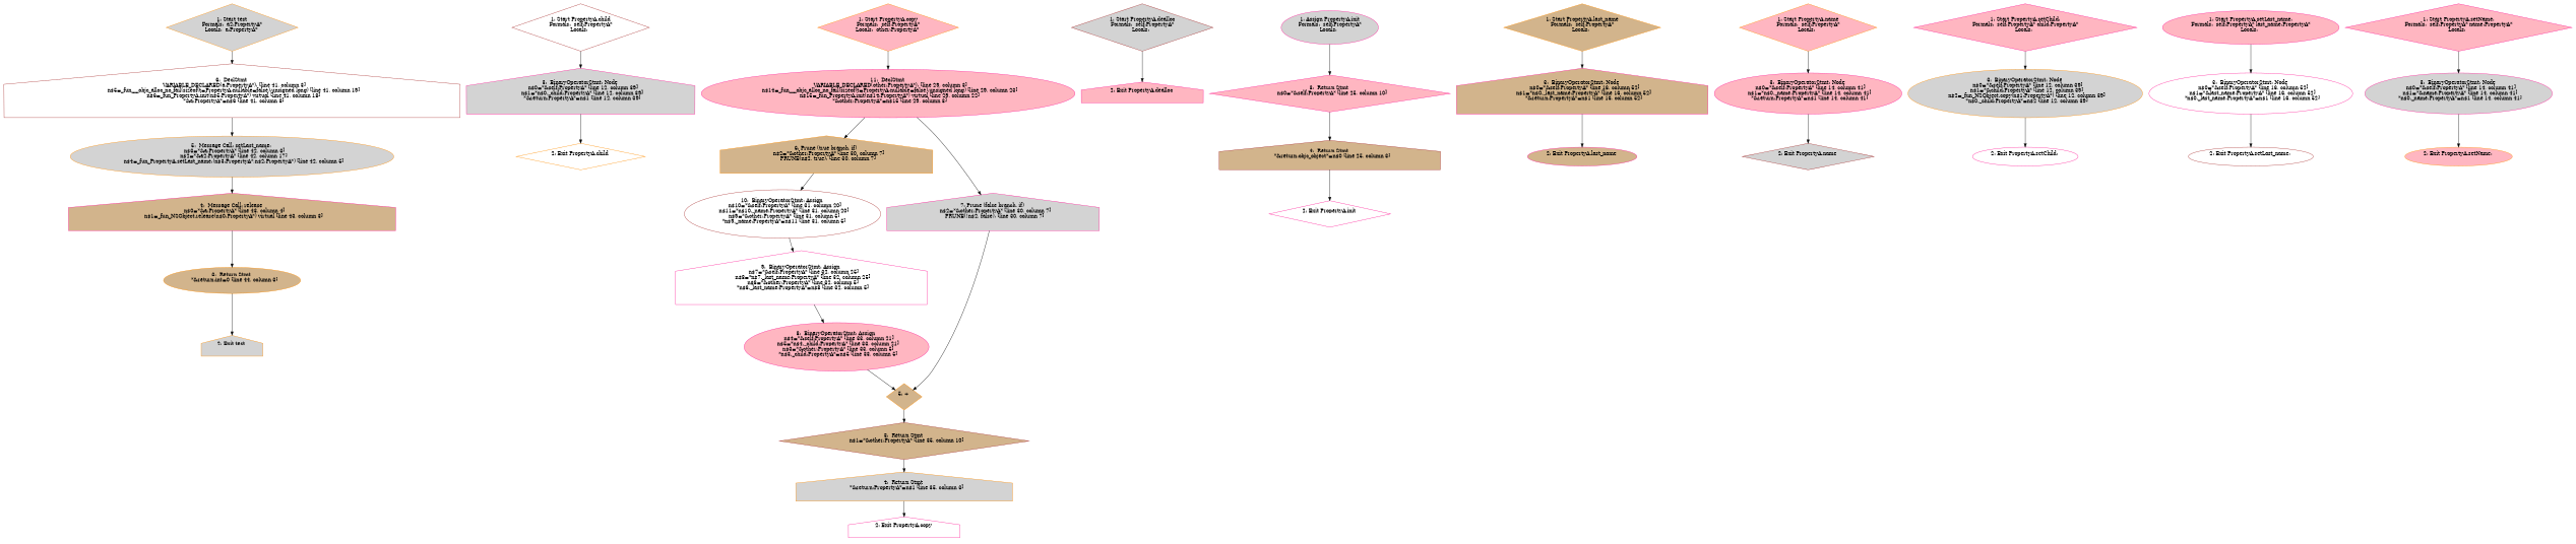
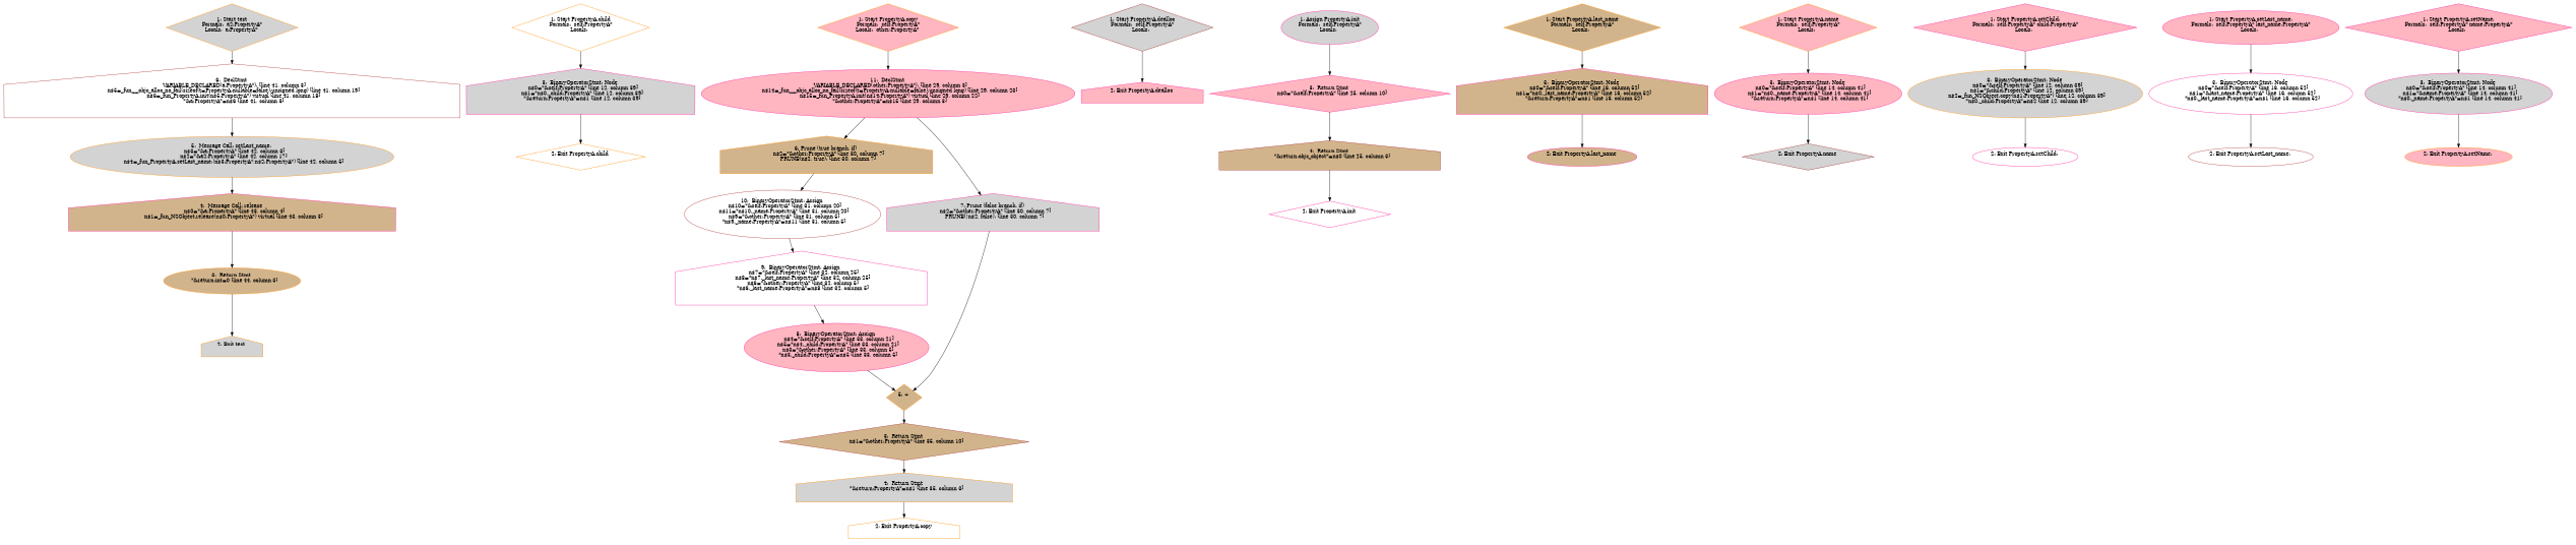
  digraph {
    node [color=deeppink fillcolor=lightgrey shape=ellipse style=filled]
    n1 [color=darkorange label="1: Start test\nFormals:  a2:PropertyA*\nLocals:  a:PropertyA* \n  " shape=diamond]
    n2 [color=brown fillcolor=white label="6:  DeclStmt \n   VARIABLE_DECLARED(a:PropertyA*); [line 41, column 3]\n  n$5=_fun___objc_alloc_no_fail(sizeof(t=PropertyA;nullable=false):unsigned long) [line 41, column 19]\n  n$6=_fun_PropertyA.init(n$5:PropertyA*) virtual [line 41, column 18]\n  *&a:PropertyA*=n$6 [line 41, column 3]\n " shape=house]
    n3 [color=darkorange label="5:  Message Call: setLast_name: \n   n$3=*&a:PropertyA* [line 42, column 3]\n  n$2=*&a2:PropertyA* [line 42, column 17]\n  n$4=_fun_PropertyA.setLast_name:(n$3:PropertyA*,n$2:PropertyA*) [line 42, column 5]\n "]
    n4 [fillcolor=tan label="4:  Message Call: release \n   n$0=*&a:PropertyA* [line 43, column 4]\n  n$1=_fun_NSObject.release(n$0:PropertyA*) virtual [line 43, column 3]\n " shape=house]
    n5 [color=darkorange label="2: Exit test \n  " shape=house]
    n6 [color=darkorange fillcolor=tan label="3:  Return Stmt \n   *&return:int=0 [line 44, column 3]\n "]
-   n7 [color=brown fillcolor=white label="1: Start PropertyA.child\nFormals:  self:PropertyA*\nLocals:  \n  " shape=diamond]
+   n7 [color=darkorange fillcolor=white label="1: Start PropertyA.child\nFormals:  self:PropertyA*\nLocals:  \n  " shape=diamond]
    n8 [label="3:  BinaryOperatorStmt: Node \n   n$0=*&self:PropertyA* [line 12, column 39]\n  n$1=*n$0._child:PropertyA* [line 12, column 39]\n  *&return:PropertyA*=n$1 [line 12, column 39]\n " shape=house]
    n9 [color=darkorange fillcolor=white label="2: Exit PropertyA.child \n  " shape=diamond]
    n10 [color=darkorange fillcolor=lightpink label="1: Start PropertyA.copy\nFormals:  self:PropertyA*\nLocals:  other:PropertyA* \n  " shape=diamond]
    n11 [fillcolor=lightpink label="11:  DeclStmt \n   VARIABLE_DECLARED(other:PropertyA*); [line 29, column 3]\n  n$14=_fun___objc_alloc_no_fail(sizeof(t=PropertyA;nullable=false):unsigned long) [line 29, column 23]\n  n$15=_fun_PropertyA.init(n$14:PropertyA*) virtual [line 29, column 22]\n  *&other:PropertyA*=n$15 [line 29, column 3]\n "]
    n12 [color=darkorange fillcolor=tan label="6: Prune (true branch, if) \n   n$2=*&other:PropertyA* [line 30, column 7]\n  PRUNE(n$2, true); [line 30, column 7]\n " shape=house]
    n13 [label="7: Prune (false branch, if) \n   n$2=*&other:PropertyA* [line 30, column 7]\n  PRUNE(!n$2, false); [line 30, column 7]\n " shape=house]
    n14 [color=brown fillcolor=white label="10:  BinaryOperatorStmt: Assign \n   n$10=*&self:PropertyA* [line 31, column 20]\n  n$11=*n$10._name:PropertyA* [line 31, column 20]\n  n$9=*&other:PropertyA* [line 31, column 5]\n  *n$9._name:PropertyA*=n$11 [line 31, column 5]\n "]
    n15 [color=darkorange fillcolor=tan label="5: + \n  " shape=diamond]
-   n16 [fillcolor=white label="2: Exit PropertyA.copy \n  " shape=house]
+   n16 [color=darkorange fillcolor=white label="2: Exit PropertyA.copy \n  " shape=house]
    n17 [color=brown fillcolor=tan label="3:  Return Stmt \n   n$1=*&other:PropertyA* [line 35, column 10]\n " shape=diamond]
    n18 [color=darkorange label="4:  Return Stmt \n   *&return:PropertyA*=n$1 [line 35, column 3]\n " shape=house]
    n19 [fillcolor=white label="9:  BinaryOperatorStmt: Assign \n   n$7=*&self:PropertyA* [line 32, column 25]\n  n$8=*n$7._last_name:PropertyA* [line 32, column 25]\n  n$6=*&other:PropertyA* [line 32, column 5]\n  *n$6._last_name:PropertyA*=n$8 [line 32, column 5]\n " shape=house]
    n20 [fillcolor=lightpink label="8:  BinaryOperatorStmt: Assign \n   n$4=*&self:PropertyA* [line 33, column 21]\n  n$5=*n$4._child:PropertyA* [line 33, column 21]\n  n$3=*&other:PropertyA* [line 33, column 5]\n  *n$3._child:PropertyA*=n$5 [line 33, column 5]\n "]
    n21 [color=brown label="1: Start PropertyA.dealloc\nFormals:  self:PropertyA*\nLocals:  \n  " shape=diamond]
    n22 [fillcolor=lightpink label="2: Exit PropertyA.dealloc \n  " shape=house]
    n23 [label="1: Assign PropertyA.init\nFormals:  self:PropertyA*\nLocals:  \n  "]
    n24 [fillcolor=lightpink label="3:  Return Stmt \n   n$0=*&self:PropertyA* [line 25, column 10]\n " shape=diamond]
    n25 [color=brown fillcolor=tan label="4:  Return Stmt \n   *&return:objc_object*=n$0 [line 25, column 3]\n " shape=house]
    n26 [fillcolor=white label="2: Exit PropertyA.init \n  " shape=diamond]
    n27 [color=darkorange fillcolor=tan label="1: Start PropertyA.last_name\nFormals:  self:PropertyA*\nLocals:  \n  " shape=diamond]
    n28 [fillcolor=tan label="3:  BinaryOperatorStmt: Node \n   n$0=*&self:PropertyA* [line 16, column 52]\n  n$1=*n$0._last_name:PropertyA* [line 16, column 52]\n  *&return:PropertyA*=n$1 [line 16, column 52]\n " shape=house]
    n29 [fillcolor=tan label="2: Exit PropertyA.last_name \n  "]
    n30 [color=darkorange fillcolor=lightpink label="1: Start PropertyA.name\nFormals:  self:PropertyA*\nLocals:  \n  " shape=diamond]
    n31 [fillcolor=lightpink label="3:  BinaryOperatorStmt: Node \n   n$0=*&self:PropertyA* [line 14, column 41]\n  n$1=*n$0._name:PropertyA* [line 14, column 41]\n  *&return:PropertyA*=n$1 [line 14, column 41]\n "]
    n32 [color=brown label="2: Exit PropertyA.name \n  " shape=diamond]
    n33 [fillcolor=lightpink label="1: Start PropertyA.setChild:\nFormals:  self:PropertyA* child:PropertyA*\nLocals:  \n  " shape=diamond]
    n34 [color=darkorange label="3:  BinaryOperatorStmt: Node \n   n$0=*&self:PropertyA* [line 12, column 39]\n  n$1=*&child:PropertyA* [line 12, column 39]\n  n$2=_fun_NSObject.copy(n$1:PropertyA*) [line 12, column 39]\n  *n$0._child:PropertyA*=n$2 [line 12, column 39]\n "]
    n35 [fillcolor=white label="2: Exit PropertyA.setChild: \n  "]
    n36 [fillcolor=lightpink label="1: Start PropertyA.setLast_name:\nFormals:  self:PropertyA* last_name:PropertyA*\nLocals:  \n  "]
    n37 [fillcolor=white label="3:  BinaryOperatorStmt: Node \n   n$0=*&self:PropertyA* [line 16, column 52]\n  n$1=*&last_name:PropertyA* [line 16, column 52]\n  *n$0._last_name:PropertyA*=n$1 [line 16, column 52]\n "]
    n38 [color=brown fillcolor=white label="2: Exit PropertyA.setLast_name: \n  "]
    n39 [fillcolor=lightpink label="1: Start PropertyA.setName:\nFormals:  self:PropertyA* name:PropertyA*\nLocals:  \n  " shape=diamond]
    n40 [label="3:  BinaryOperatorStmt: Node \n   n$0=*&self:PropertyA* [line 14, column 41]\n  n$1=*&name:PropertyA* [line 14, column 41]\n  *n$0._name:PropertyA*=n$1 [line 14, column 41]\n "]
    n41 [color=darkorange fillcolor=lightpink label="2: Exit PropertyA.setName: \n  "]
    n1 -> n2
    n2 -> n3
    n3 -> n4
    n4 -> n6
    n6 -> n5
    n7 -> n8
    n8 -> n9
    n10 -> n11
    n11 -> n12
    n11 -> n13
    n12 -> n14
    n13 -> n15
    n14 -> n19
    n15 -> n17
    n17 -> n18
    n18 -> n16
    n19 -> n20
    n20 -> n15
    n21 -> n22
    n23 -> n24
    n24 -> n25
    n25 -> n26
    n27 -> n28
    n28 -> n29
    n30 -> n31
    n31 -> n32
    n33 -> n34
    n34 -> n35
    n36 -> n37
    n37 -> n38
    n39 -> n40
    n40 -> n41
  }
